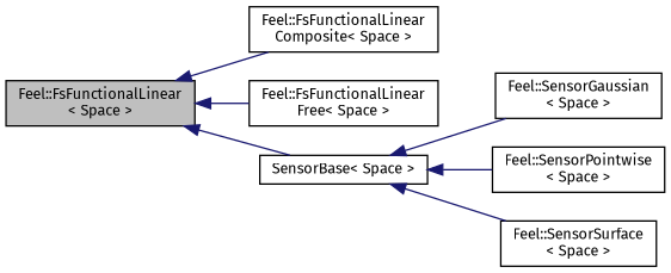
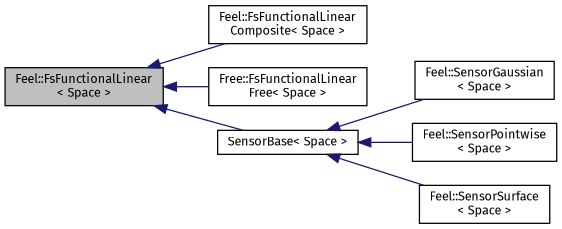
  digraph {
    fontname="Fira Sans"
    rankdir=LR
    node [color=black fillcolor=white fontname="Fira Sans" fontsize=10 shape=record style=filled]
    edge [color=midnightblue dir=back fontname="Fira Sans" fontsize=10 labelfontname=Helvetica labelfontsize=10 style=solid]
    n1 [fillcolor=grey75 fontcolor=black height=0.2 label="Feel::FsFunctionalLinear\l\< Space \>" width=0.4]
    n2 [height=0.2 label="Feel::FsFunctionalLinear\lComposite\< Space \>" width=0.4]
-   n3 [height=0.2 label="Feel::FsFunctionalLinear\lFree\< Space \>" width=0.4]
+   n3 [height=0.2 label="Free::FsFunctionalLinear\lFree\< Space \>" width=0.4]
    n4 [height=0.2 label="SensorBase\< Space \>" width=0.4]
    n5 [height=0.2 label="Feel::SensorGaussian\l\< Space \>" width=0.4]
    n6 [height=0.2 label="Feel::SensorPointwise\l\< Space \>" width=0.4]
    n7 [height=0.2 label="Feel::SensorSurface\l\< Space \>" width=0.4]
    n1 -> n2
    n1 -> n3
    n1 -> n4
    n4 -> n5
    n4 -> n6
    n4 -> n7
  }
